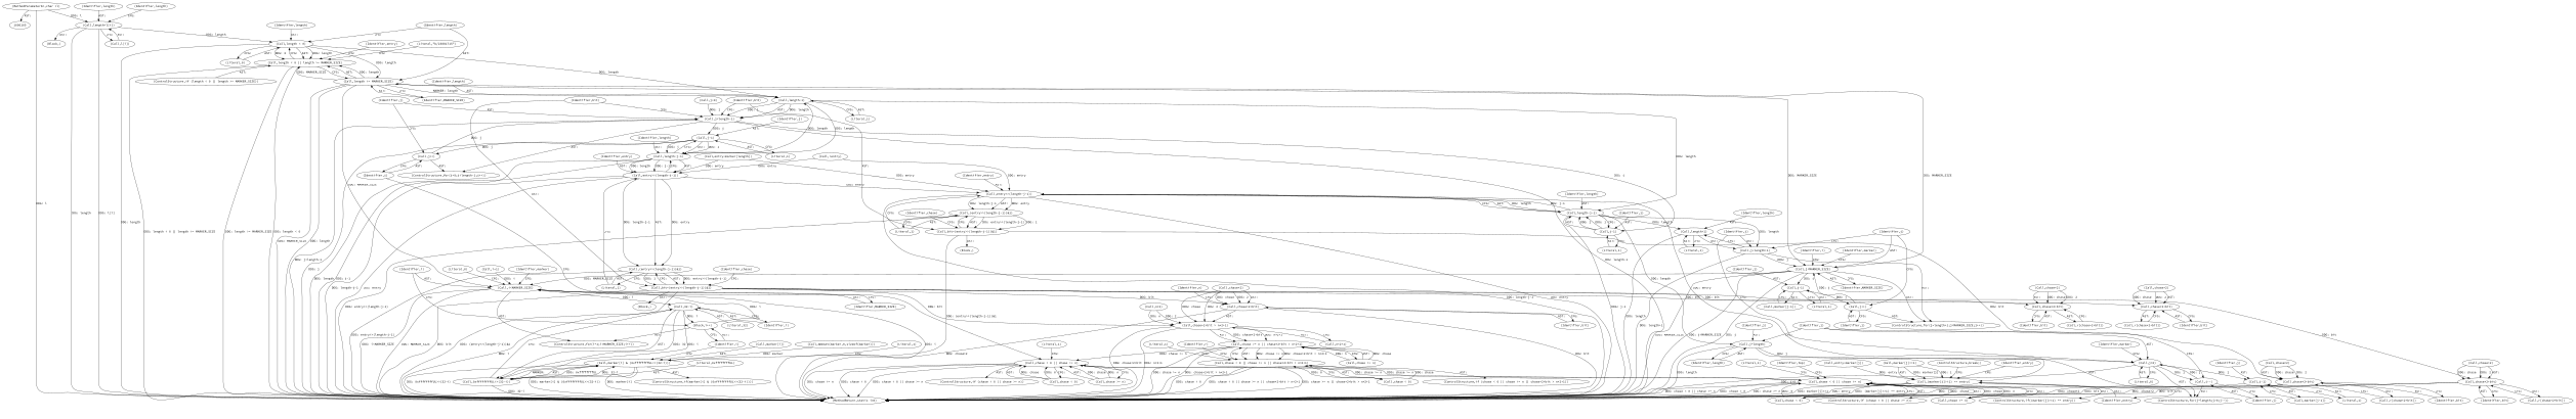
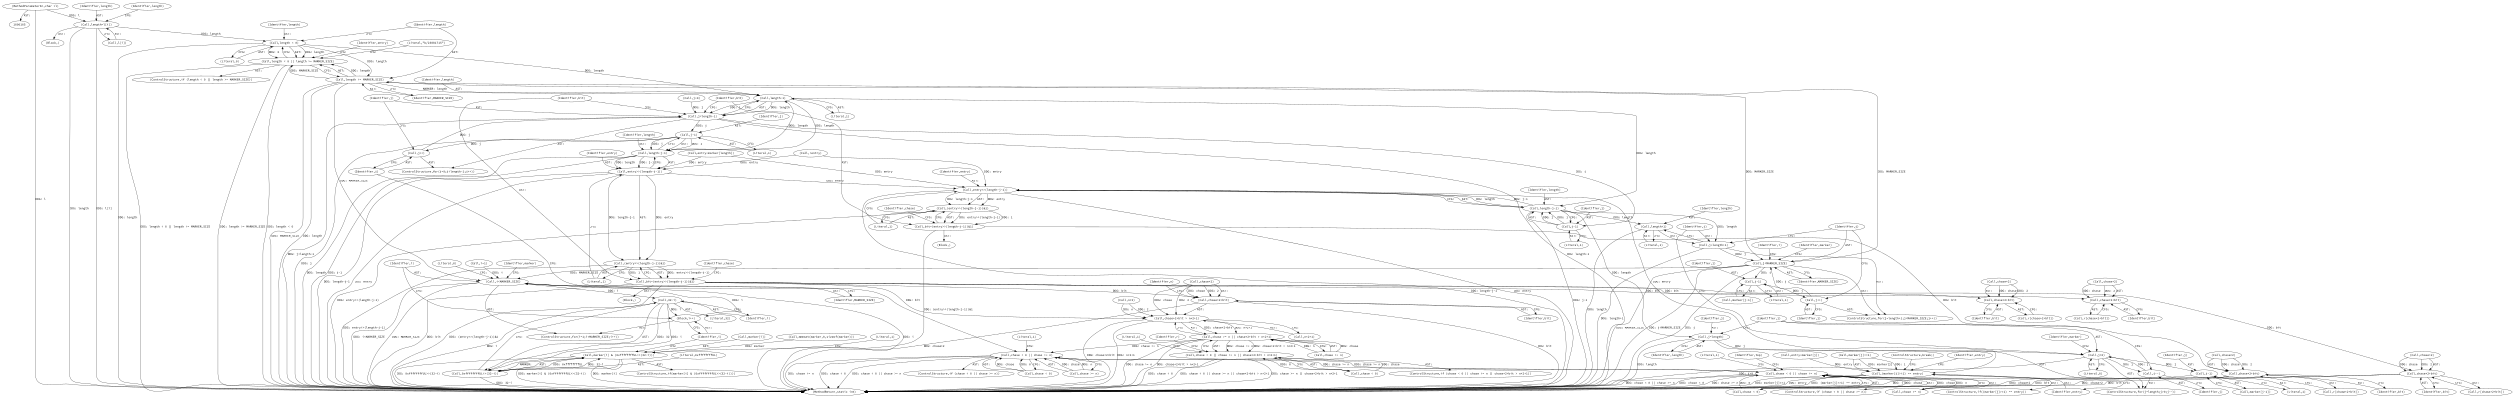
  digraph {
    fontname="Source Code Pro"
    node [fontname="Source Code Pro"]
    edge [fontname="Source Code Pro"]
    n1 [label="(MethodParameterIn,char *l)"]
    n2 [label="(Call,length=l[i])"]
    n3 [label="(MethodReturn,static int)"]
    1000105
    n5 [label="(Call,length < 0)"]
    n6 [label="(Call,l[i])"]
    n7 [label="(Block,)"]
    n8 [label="(Call,length < 0 || length >= MARKER_SIZE)"]
    n9 [label="(Call,length >= MARKER_SIZE)"]
    n10 [label="(Call,length-1)"]
    n11 [label="(Literal,0)"]
    n12 [label="(ControlStructure,if (length < 0 || length >= MARKER_SIZE))"]
    n13 [label="(Call,j<MARKER_SIZE)"]
    n14 [label="(Call,i<MARKER_SIZE)"]
    n15 [label="(Identifier,MARKER_SIZE)"]
    n16 [label="(Call,j<length-1)"]
    n17 [label="(Call,length-j-1)"]
    n18 [label="(Call,length-j-1)"]
    n19 [label="(Literal,1)"]
    n20 [label="(ControlStructure,for(j=length+1;j<MARKER_SIZE;j++))"]
    n21 [label="(Call,j-1)"]
    n22 [label="(Identifier,MARKER_SIZE)"]
    n23 [label="(Call,32-i)"]
    n24 [label="(Identifier,MARKER_SIZE)"]
    n25 [label="(ControlStructure,for(i=1;i<MARKER_SIZE;i++))"]
    n26 [label="(Call,j-1)"]
    n27 [label="(Call,j-1)"]
    n28 [label="(ControlStructure,for(j=0;j<length-1;j++))"]
    n29 [label="(Call,entry>>(length-j-1))"]
    n30 [label="(Call,entry>>(length-j-1))"]
    n31 [label="(Call,j=length)"]
    n32 [label="(Call,j=length+1)"]
    n33 [label="(Call,length+1)"]
    n34 [label="(Call,j++)"]
    n35 [label="(Literal,1)"]
    n36 [label="(Literal,1)"]
    n37 [label="(Identifier,j)"]
    n38 [label="(Call,chase < 0 || chase >= n)"]
    n39 [label="(Call,(entry>>(length-j-1))&1)"]
    n40 [label="(Call,bit=(entry>>(length-j-1))&1)"]
    n41 [label="(Literal,1)"]
    n42 [label="(Call,(entry>>(length-j-1))&1)"]
    n43 [label="(Call,(marker[j]>>1) == entry)"]
    n44 [label="(Call,chase*2+bit > n*2+1)"]
    n45 [label="(Call,chase*2+bit)"]
    n46 [label="(Call,chase*2+bit)"]
    n47 [label="(Call,chase*2+bit)"]
    n48 [label="(Call,chase*2+bit)"]
    n49 [label="(Block,)"]
    n50 [label="(Call,chase >= n || chase*2+bit > n*2+1)"]
    n51 [label="(Call,n*2+1)"]
    n52 [label="(Identifier,bit)"]
    n53 [label="(Call,r[chase*2+bit])"]
    n54 [label="(Identifier,bit)"]
    n55 [label="(Identifier,bit)"]
    n56 [label="(Call,r[chase*2+bit])"]
    n57 [label="(Identifier,bit)"]
    n58 [label="(Call,r[chase*2+bit])"]
    n59 [label="(Call,chase < 0 || chase >= n || chase*2+bit > n*2+1)"]
    n60 [label="(Call,chase >= n)"]
    n61 [label="(ControlStructure,if (chase < 0 || chase >= n || chase*2+bit > n*2+1))"]
    n62 [label="(Call,chase < 0)"]
    n63 [label="(Call,chase < 0 || chase >= n)"]
    n64 [label="(ControlStructure,if (chase < 0 || chase >= n))"]
    n65 [label="(Call,chase < 0)"]
    n66 [label="(Call,chase >= n)"]
    n67 [label="(ControlStructure,if (chase < 0 || chase >= n))"]
    n68 [label="(Call,chase >= n)"]
    n69 [label="(Call,chase < 0)"]
    n70 [label="(Call,bit=(entry>>(length-j-1))&1)"]
    n71 [label="(Literal,1)"]
    n72 [label="(ControlStructure,if((marker[j]>>1) == entry))"]
    n73 [label="(Identifier,entry)"]
    n74 [label="(Call,chase*2+bit)"]
    n75 [label="(Block,)"]
    n76 [label="(Call,r[chase*2+bit])"]
    n77 [label="(Identifier,bit)"]
    n78 [label="(Call,j>0)"]
    n79 [label="(ControlStructure,for(j=length;j>0;j--))"]
    n80 [label="(Identifier,length)"]
    n81 [label="(Literal,1)"]
    n82 [label="(Call,j--)"]
    n83 [label="(Call,j-1)"]
    n84 [label="(Literal,0)"]
    n85 [label="(Identifier,j)"]
    n86 [label="(Literal,1)"]
    n87 [label="(Call,marker[j-1])"]
    n88 [label="(Call,j++)"]
    n89 [label="(Literal,1)"]
    n90 [label="(Call,marker[j-1])"]
    n91 [label="(Identifier,j)"]
    n92 [label="(Block,i++)"]
    n93 [label="(Call,0xffffffffUL>>(32-i))"]
    n94 [label="(Identifier,i)"]
    n95 [label="(Identifier,i)"]
    n96 [label="(Call,marker[i] & (0xffffffffUL>>(32-i)))"]
    n97 [label="(ControlStructure,if(marker[i] & (0xffffffffUL>>(32-i))))"]
    n98 [label="(Identifier,j)"]
    n99 [label="(Identifier,r)"]
    n100 [label="(Literal,1)"]
    n101 [label="(Identifier,j)"]
    n102 [label="(Identifier,entry)"]
    n103 [label="(Identifier,j)"]
    n104 [label="(Identifier,bit)"]
    n105 [label="(Literal,32)"]
    n106 [label="(Call,entry=marker[length])"]
    n107 [label="(Identifier,entry)"]
    n108 [label="(Identifier,chase)"]
    n109 [label="(Identifier,entry)"]
    n110 [label="(Identifier,j)"]
    n111 [label="(Identifier,j)"]
    n112 [label="(Identifier,length)"]
    n113 [label="(Literal,0)"]
    n114 [label="(Call,!entry)"]
    n115 [label="(Call,entry=marker[j])"]
    n116 [label="(Literal,\"b/23881715\")"]
    n117 [label="(Identifier,marker)"]
    n118 [label="(Literal,0xffffffffUL)"]
    n119 [label="(Identifier,i)"]
    n120 [label="(Identifier,n)"]
    n121 [label="(Call,chase*2)"]
    n122 [label="(Call,marker[j]>>1)"]
    n123 [label="(Call,i=1)"]
    n124 [label="(Identifier,j)"]
    n125 [label="(ControlStructure,break;)"]
    n126 [label="(Identifier,bit)"]
    n127 [label="(Literal,1)"]
    n128 [label="(Call,marker[i])"]
    n129 [label="(Literal,1)"]
    n130 [label="(Identifier,j)"]
    n131 [label="(Identifier,top)"]
    n132 [label="(Identifier,marker)"]
    n133 [label="(Call,chase*2)"]
    n134 [label="(Call,n*2)"]
    n135 [label="(Call,memset(marker,0,sizeof(marker)))"]
    n136 [label="(Identifier,length)"]
    n137 [label="(Identifier,entry)"]
    n138 [label="(Call,chase*2)"]
    n139 [label="(Identifier,length)"]
    n140 [label="(Call,chase*2)"]
    n141 [label="(Identifier,j)"]
    n142 [label="(Identifier,chase)"]
    n143 [label="(Identifier,j)"]
    n144 [label="(Call,chase*2)"]
    n145 [label="(Identifier,length)"]
    n146 [label="(Call,j=0)"]
    n147 [label="(Identifier,length)"]
    n148 [label="(Identifier,length)"]
    n149 [label="(Identifier,marker)"]
    n150 [label="(Identifier,length)"]
    n151 [label="(Identifier,i)"]
    n152 [label="(Literal,1)"]
    n153 [label="(Identifier,length)"]
    n1 -> n2 [label="DDG: l"]
    n1 -> n3 [label="DDG: l"]
    n1 -> 1000105 [label="AST: "]
    n2 -> n3 [label="DDG: length"]
    n2 -> n3 [label="DDG: l[i]"]
    n2 -> n5 [label="DDG: length"]
    n2 -> n6 [label="CFG: "]
    n2 -> n7 [label="AST: "]
    n5 -> n3 [label="DDG: length"]
    n5 -> n8 [label="AST: "]
    n5 -> n8 [label="DDG: length"]
    n5 -> n8 [label="DDG: 0"]
    n5 -> n9 [label="DDG: length"]
    n5 -> n10 [label="DDG: length"]
    n5 -> n11 [label="CFG: "]
    n6 -> n2 [label="AST: "]
    n8 -> n3 [label="DDG: length < 0 || length >= MARKER_SIZE"]
    n8 -> n3 [label="DDG: length >= MARKER_SIZE"]
    n8 -> n3 [label="DDG: length < 0"]
    n8 -> n5 [label="CFG: "]
    n8 -> n9 [label="CFG: "]
-   n12 -> n8 [label="AST: "]
+   n8 -> n12 [label="AST: "]
    n9 -> n3 [label="DDG: length"]
    n9 -> n3 [label="DDG: MARKER_SIZE"]
    n9 -> n8 [label="AST: "]
    n9 -> n8 [label="DDG: length"]
    n9 -> n8 [label="DDG: MARKER_SIZE"]
    n9 -> n10 [label="MARKER: length"]
    n9 -> n13 [label="DDG: MARKER_SIZE"]
    n9 -> n14 [label="DDG: MARKER_SIZE"]
    n9 -> n15 [label="CFG: "]
    n10 -> n16 [label="AST: "]
    n10 -> n16 [label="DDG: length"]
    n10 -> n16 [label="DDG: 1"]
    n10 -> n17 [label="DDG: length"]
    n10 -> n18 [label="DDG: length"]
    n10 -> n19 [label="CFG: "]
    n11 -> n5 [label="AST: "]
    n13 -> n3 [label="DDG: j<MARKER_SIZE"]
    n13 -> n3 [label="DDG: j"]
    n13 -> n3 [label="DDG: MARKER_SIZE"]
    n13 -> n9 [label="DDG: MARKER_SIZE"]
    n13 -> n14 [label="DDG: MARKER_SIZE"]
    n13 -> n20 [label="AST: "]
    n13 -> n21 [label="DDG: j"]
    n13 -> n22 [label="CFG: "]
    n14 -> n3 [label="DDG: MARKER_SIZE"]
    n14 -> n3 [label="DDG: i"]
    n14 -> n3 [label="DDG: i<MARKER_SIZE"]
    n14 -> n23 [label="DDG: i"]
    n14 -> n24 [label="CFG: "]
    n14 -> n25 [label="AST: "]
    n15 -> n9 [label="AST: "]
    n16 -> n3 [label="DDG: j<length-1"]
    n16 -> n3 [label="DDG: length-1"]
+   n16 -> n10 [label="CFG: "]
    n16 -> n26 [label="DDG: j"]
    n16 -> n27 [label="DDG: j"]
    n16 -> n28 [label="AST: "]
    n17 -> n3 [label="DDG: length"]
    n17 -> n3 [label="DDG: j-1"]
    n17 -> n10 [label="DDG: length"]
    n17 -> n26 [label="CFG: "]
    n17 -> n29 [label="AST: "]
    n17 -> n29 [label="DDG: length"]
    n17 -> n29 [label="DDG: j-1"]
    n18 -> n3 [label="DDG: j-1"]
    n18 -> n27 [label="CFG: "]
    n18 -> n30 [label="AST: "]
    n18 -> n30 [label="DDG: length"]
    n18 -> n30 [label="DDG: j-1"]
    n18 -> n31 [label="DDG: length"]
    n18 -> n32 [label="DDG: length"]
    n18 -> n33 [label="DDG: length"]
    n19 -> n10 [label="AST: "]
    n21 -> n88 [label="DDG: j"]
    n21 -> n89 [label="CFG: "]
    n21 -> n90 [label="AST: "]
    n22 -> n13 [label="AST: "]
    n23 -> n3 [label="DDG: i"]
    n23 -> n92 [label="DDG: i"]
    n23 -> n93 [label="AST: "]
    n23 -> n93 [label="DDG: 32"]
    n23 -> n93 [label="DDG: i"]
    n23 -> n94 [label="CFG: "]
    n24 -> n14 [label="AST: "]
    n26 -> n3 [label="DDG: j"]
    n26 -> n17 [label="AST: "]
    n26 -> n17 [label="DDG: j"]
    n26 -> n17 [label="DDG: 1"]
    n26 -> n34 [label="DDG: j"]
    n26 -> n35 [label="CFG: "]
    n27 -> n18 [label="AST: "]
    n27 -> n18 [label="DDG: j"]
    n27 -> n18 [label="DDG: 1"]
    n27 -> n36 [label="CFG: "]
    n29 -> n3 [label="DDG: length-j-1"]
    n29 -> n3 [label="DDG: entry"]
    n29 -> n17 [label="CFG: "]
    n29 -> n30 [label="DDG: entry"]
    n29 -> n39 [label="AST: "]
    n29 -> n39 [label="DDG: entry"]
    n29 -> n39 [label="DDG: length-j-1"]
    n30 -> n3 [label="DDG: length-j-1"]
    n30 -> n3 [label="DDG: entry"]
    n30 -> n18 [label="CFG: "]
    n30 -> n42 [label="AST: "]
    n30 -> n42 [label="DDG: entry"]
    n30 -> n42 [label="DDG: length-j-1"]
    n30 -> n43 [label="DDG: entry"]
    n31 -> n3 [label="DDG: length"]
    n31 -> n78 [label="DDG: j"]
    n31 -> n79 [label="AST: "]
    n31 -> n80 [label="CFG: "]
    n32 -> n3 [label="DDG: length+1"]
    n32 -> n13 [label="DDG: j"]
    n32 -> n20 [label="AST: "]
    n32 -> n33 [label="CFG: "]
    n33 -> n3 [label="DDG: length"]
    n33 -> n32 [label="AST: "]
    n33 -> n81 [label="CFG: "]
    n34 -> n16 [label="DDG: j"]
    n34 -> n28 [label="AST: "]
    n34 -> n37 [label="CFG: "]
    n35 -> n26 [label="AST: "]
    n36 -> n27 [label="AST: "]
    n37 -> n34 [label="AST: "]
    n37 -> n38 [label="CFG: "]
    n38 -> n3 [label="DDG: chase >= n"]
    n38 -> n3 [label="DDG: chase < 0"]
    n38 -> n3 [label="DDG: chase < 0 || chase >= n"]
    n38 -> n63 [label="DDG: chase >= n"]
    n38 -> n64 [label="AST: "]
    n38 -> n65 [label="CFG: "]
    n38 -> n66 [label="CFG: "]
    n39 -> n3 [label="DDG: entry>>(length-j-1)"]
    n39 -> n40 [label="AST: "]
    n39 -> n40 [label="DDG: entry>>(length-j-1)"]
    n39 -> n40 [label="DDG: 1"]
    n39 -> n41 [label="CFG: "]
    n40 -> n3 [label="DDG: bit"]
    n40 -> n3 [label="DDG: (entry>>(length-j-1))&1"]
    n40 -> n39 [label="CFG: "]
    n40 -> n44 [label="DDG: bit"]
    n40 -> n45 [label="DDG: bit"]
    n40 -> n46 [label="DDG: bit"]
    n40 -> n47 [label="DDG: bit"]
    n40 -> n48 [label="DDG: bit"]
    n40 -> n49 [label="AST: "]
    n41 -> n29 [label="CFG: "]
    n41 -> n39 [label="AST: "]
    n42 -> n3 [label="DDG: entry>>(length-j-1)"]
    n42 -> n70 [label="AST: "]
    n42 -> n70 [label="DDG: entry>>(length-j-1)"]
    n42 -> n70 [label="DDG: 1"]
    n42 -> n71 [label="CFG: "]
    n43 -> n3 [label="DDG: (marker[j]>>1) == entry"]
    n43 -> n3 [label="DDG: marker[j]>>1"]
    n43 -> n3 [label="DDG: entry"]
    n43 -> n72 [label="AST: "]
    n43 -> n73 [label="CFG: "]
    n44 -> n3 [label="DDG: chase*2+bit"]
    n44 -> n3 [label="DDG: n*2+1"]
    n44 -> n50 [label="AST: "]
    n44 -> n50 [label="DDG: chase*2+bit"]
    n44 -> n50 [label="DDG: n*2+1"]
    n44 -> n51 [label="CFG: "]
    n45 -> n3 [label="DDG: chase*2"]
    n45 -> n3 [label="DDG: bit"]
    n45 -> n44 [label="AST: "]
    n45 -> n52 [label="CFG: "]
    n46 -> n53 [label="AST: "]
    n46 -> n54 [label="CFG: "]
    n47 -> n55 [label="CFG: "]
    n47 -> n56 [label="AST: "]
    n48 -> n3 [label="DDG: bit"]
    n48 -> n3 [label="DDG: chase*2"]
    n48 -> n57 [label="CFG: "]
    n48 -> n58 [label="AST: "]
    n50 -> n3 [label="DDG: chase*2+bit > n*2+1"]
    n50 -> n3 [label="DDG: chase >= n"]
    n50 -> n38 [label="DDG: chase >= n"]
+   n50 -> n44 [label="CFG: "]
    n50 -> n59 [label="AST: "]
    n50 -> n59 [label="DDG: chase >= n"]
    n50 -> n59 [label="DDG: chase*2+bit > n*2+1"]
    n50 -> n60 [label="CFG: "]
    n51 -> n44 [label="AST: "]
    n52 -> n45 [label="AST: "]
    n53 -> n46 [label="CFG: "]
    n54 -> n46 [label="AST: "]
    n55 -> n47 [label="AST: "]
    n56 -> n47 [label="CFG: "]
    n57 -> n48 [label="AST: "]
    n58 -> n48 [label="CFG: "]
    n59 -> n3 [label="DDG: chase < 0"]
    n59 -> n3 [label="DDG: chase < 0 || chase >= n || chase*2+bit > n*2+1"]
    n59 -> n3 [label="DDG: chase >= n || chase*2+bit > n*2+1"]
    n59 -> n50 [label="CFG: "]
    n59 -> n61 [label="AST: "]
    n59 -> n62 [label="CFG: "]
    n60 -> n50 [label="AST: "]
    n60 -> n50 [label="DDG: chase"]
    n60 -> n50 [label="DDG: n"]
    n62 -> n59 [label="AST: "]
    n62 -> n59 [label="DDG: chase"]
    n62 -> n59 [label="DDG: 0"]
    n63 -> n3 [label="DDG: chase < 0 || chase >= n"]
    n63 -> n3 [label="DDG: chase < 0"]
    n63 -> n3 [label="DDG: chase >= n"]
    n63 -> n38 [label="DDG: chase >= n"]
    n63 -> n67 [label="AST: "]
    n63 -> n68 [label="CFG: "]
    n63 -> n69 [label="CFG: "]
    n65 -> n38 [label="AST: "]
    n65 -> n38 [label="DDG: chase"]
    n65 -> n38 [label="DDG: 0"]
    n66 -> n38 [label="AST: "]
    n66 -> n38 [label="DDG: chase"]
    n66 -> n38 [label="DDG: n"]
    n68 -> n63 [label="AST: "]
    n68 -> n63 [label="DDG: chase"]
    n68 -> n63 [label="DDG: n"]
    n69 -> n63 [label="AST: "]
    n69 -> n63 [label="DDG: chase"]
    n69 -> n63 [label="DDG: 0"]
    n70 -> n3 [label="DDG: (entry>>(length-j-1))&1"]
    n70 -> n42 [label="CFG: "]
    n70 -> n74 [label="DDG: bit"]
    n70 -> n75 [label="AST: "]
    n71 -> n30 [label="CFG: "]
    n71 -> n42 [label="AST: "]
    n73 -> n43 [label="AST: "]
    n74 -> n3 [label="DDG: bit"]
    n74 -> n3 [label="DDG: chase*2"]
    n74 -> n76 [label="AST: "]
    n74 -> n77 [label="CFG: "]
    n76 -> n74 [label="CFG: "]
    n77 -> n74 [label="AST: "]
    n78 -> n3 [label="DDG: j>0"]
    n78 -> n79 [label="AST: "]
    n78 -> n82 [label="DDG: j"]
    n78 -> n83 [label="DDG: j"]
    n78 -> n84 [label="CFG: "]
    n80 -> n31 [label="AST: "]
    n81 -> n33 [label="AST: "]
    n82 -> n78 [label="DDG: j"]
    n82 -> n79 [label="AST: "]
    n82 -> n85 [label="CFG: "]
    n83 -> n3 [label="DDG: j"]
    n83 -> n86 [label="CFG: "]
    n83 -> n87 [label="AST: "]
    n84 -> n78 [label="AST: "]
    n85 -> n82 [label="AST: "]
    n86 -> n83 [label="AST: "]
    n87 -> n83 [label="CFG: "]
    n88 -> n13 [label="DDG: j"]
    n88 -> n20 [label="AST: "]
    n88 -> n91 [label="CFG: "]
    n89 -> n21 [label="AST: "]
    n90 -> n21 [label="CFG: "]
    n91 -> n88 [label="AST: "]
    n92 -> n14 [label="DDG: i"]
    n92 -> n25 [label="AST: "]
    n92 -> n95 [label="CFG: "]
    n93 -> n3 [label="DDG: 32-i"]
    n93 -> n23 [label="CFG: "]
    n93 -> n96 [label="AST: "]
    n93 -> n96 [label="DDG: 0xffffffffUL"]
    n93 -> n96 [label="DDG: 32-i"]
    n94 -> n23 [label="AST: "]
    n95 -> n92 [label="AST: "]
    n95 -> n96 [label="CFG: "]
    n96 -> n3 [label="DDG: marker[i] & (0xffffffffUL>>(32-i))"]
    n96 -> n3 [label="DDG: marker[i]"]
    n96 -> n3 [label="DDG: 0xffffffffUL>>(32-i)"]
    n96 -> n93 [label="MARKER: "]
    n96 -> n97 [label="AST: "]
    n98 -> n31 [label="AST: "]
    n99 -> n59 [label="CFG: "]
    n100 -> n38 [label="CFG: "]
    n101 -> n26 [label="AST: "]
    n102 -> n29 [label="AST: "]
    n103 -> n32 [label="AST: "]
    n103 -> n78 [label="CFG: "]
    n104 -> n16 [label="CFG: "]
    n104 -> n40 [label="AST: "]
-   n105 -> n23 [label="AST: "]
+   n23 -> n105 [label="AST: "]
    n106 -> n29 [label="DDG: entry"]
    n106 -> n30 [label="DDG: entry"]
    n107 -> n30 [label="AST: "]
    n108 -> n40 [label="CFG: "]
    n109 -> n8 [label="CFG: "]
    n110 -> n83 [label="AST: "]
    n111 -> n31 [label="CFG: "]
    n111 -> n78 [label="AST: "]
    n111 -> n82 [label="CFG: "]
    n112 -> n2 [label="CFG: "]
    n113 -> n14 [label="CFG: "]
    n114 -> n29 [label="DDG: entry"]
    n114 -> n30 [label="DDG: entry"]
    n115 -> n43 [label="DDG: entry"]
    n116 -> n8 [label="CFG: "]
    n117 -> n78 [label="CFG: "]
    n118 -> n93 [label="AST: "]
    n119 -> n13 [label="CFG: "]
    n120 -> n45 [label="CFG: "]
    n121 -> n44 [label="DDG: chase"]
    n121 -> n44 [label="DDG: 2"]
    n121 -> n45 [label="AST: "]
    n121 -> n45 [label="DDG: chase"]
    n121 -> n45 [label="DDG: 2"]
    n122 -> n43 [label="AST: "]
    n122 -> n43 [label="DDG: marker[j]"]
    n122 -> n43 [label="DDG: 1"]
    n123 -> n14 [label="DDG: i"]
    n124 -> n16 [label="AST: "]
    n124 -> n34 [label="CFG: "]
    n125 -> n43 [label="CFG: "]
    n126 -> n16 [label="CFG: "]
    n126 -> n70 [label="AST: "]
    n127 -> n63 [label="CFG: "]
    n128 -> n96 [label="AST: "]
    n129 -> n59 [label="CFG: "]
    n130 -> n27 [label="AST: "]
    n131 -> n63 [label="CFG: "]
    n132 -> n13 [label="CFG: "]
    n133 -> n74 [label="AST: "]
    n133 -> n74 [label="DDG: chase"]
    n133 -> n74 [label="DDG: 2"]
    n134 -> n44 [label="DDG: n"]
    n134 -> n44 [label="DDG: 2"]
    n135 -> n96 [label="DDG: marker"]
    n136 -> n5 [label="AST: "]
    n137 -> n43 [label="CFG: "]
    n138 -> n46 [label="AST: "]
    n138 -> n46 [label="DDG: chase"]
    n138 -> n46 [label="DDG: 2"]
    n139 -> n2 [label="AST: "]
    n140 -> n48 [label="AST: "]
    n140 -> n48 [label="DDG: chase"]
    n140 -> n48 [label="DDG: 2"]
    n141 -> n21 [label="AST: "]
    n142 -> n70 [label="CFG: "]
    n143 -> n13 [label="AST: "]
    n143 -> n32 [label="CFG: "]
    n143 -> n88 [label="CFG: "]
    n144 -> n47 [label="AST: "]
    n144 -> n47 [label="DDG: chase"]
    n144 -> n47 [label="DDG: 2"]
    n145 -> n33 [label="AST: "]
    n146 -> n16 [label="DDG: j"]
    n147 -> n10 [label="AST: "]
    n148 -> n18 [label="AST: "]
    n149 -> n14 [label="CFG: "]
    n150 -> n17 [label="AST: "]
    n151 -> n14 [label="AST: "]
    n151 -> n92 [label="CFG: "]
    n152 -> n96 [label="CFG: "]
    n153 -> n5 [label="CFG: "]
    n153 -> n9 [label="AST: "]
  }
